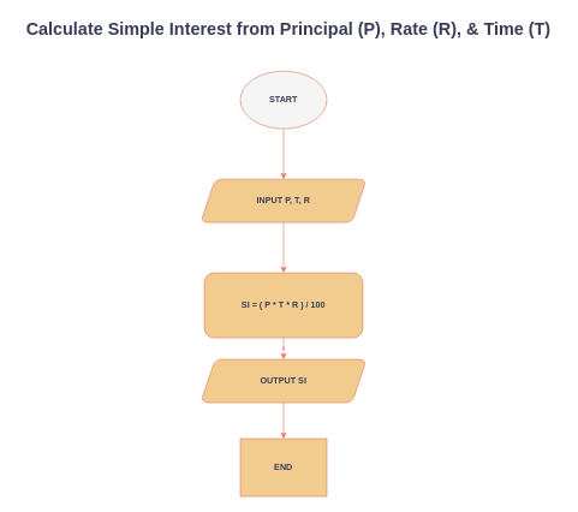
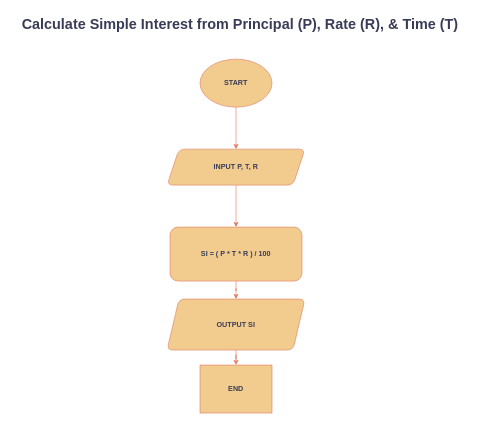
  <mxCell id="0" />
  <mxCell id="1" parent="0" />
  <mxCell id="2" value="" style="edgeStyle=orthogonalEdgeStyle;rounded=1;orthogonalLoop=1;jettySize=auto;html=1;labelBackgroundColor=none;strokeColor=#E07A5F;fontColor=default;align=center;fontStyle=1" parent="1" source="3" target="5" edge="1"><mxGeometry relative="1" as="geometry" /></mxCell>
- <mxCell id="3" value="START" style="ellipse;whiteSpace=wrap;html=1;rounded=1;labelBackgroundColor=none;fillColor=#f5f5f5;strokeColor=#E07A5F;fontColor=#393C56;align=center;fontStyle=1;" parent="1" vertex="1"><mxGeometry x="333" y="98" width="120" height="80" as="geometry" /></mxCell>
+ <mxCell id="3" value="START" style="ellipse;whiteSpace=wrap;html=1;rounded=1;labelBackgroundColor=none;fillColor=#F2CC8F;strokeColor=#E07A5F;fontColor=#393C56;align=center;fontStyle=1" parent="1" vertex="1"><mxGeometry x="333" y="98" width="120" height="80" as="geometry" /></mxCell>
  <mxCell id="4" value="" style="edgeStyle=orthogonalEdgeStyle;rounded=1;orthogonalLoop=1;jettySize=auto;html=1;labelBackgroundColor=none;strokeColor=#E07A5F;fontColor=default;align=center;fontStyle=1" parent="1" source="5" target="7" edge="1"><mxGeometry relative="1" as="geometry" /></mxCell>
  <mxCell id="5" value="INPUT P, T, R" style="shape=parallelogram;perimeter=parallelogramPerimeter;whiteSpace=wrap;html=1;fixedSize=1;rounded=1;labelBackgroundColor=none;fillColor=#F2CC8F;strokeColor=#E07A5F;fontColor=#393C56;align=center;fontStyle=1" parent="1" vertex="1"><mxGeometry x="278" y="248" width="230" height="60" as="geometry" /></mxCell>
  <mxCell id="6" value="" style="edgeStyle=orthogonalEdgeStyle;rounded=1;orthogonalLoop=1;jettySize=auto;html=1;labelBackgroundColor=none;strokeColor=#E07A5F;fontColor=default;align=center;fontStyle=1" parent="1" source="7" target="9" edge="1"><mxGeometry relative="1" as="geometry" /></mxCell>
  <mxCell id="7" value="SI = ( P * T * R ) / 100" style="rounded=1;whiteSpace=wrap;html=1;labelBackgroundColor=none;fillColor=#F2CC8F;strokeColor=#E07A5F;fontColor=#393C56;align=center;fontStyle=1" parent="1" vertex="1"><mxGeometry x="283" y="378" width="220" height="90" as="geometry" /></mxCell>
  <mxCell id="8" value="" style="edgeStyle=orthogonalEdgeStyle;rounded=1;orthogonalLoop=1;jettySize=auto;html=1;labelBackgroundColor=none;strokeColor=#E07A5F;fontColor=default;align=center;fontStyle=1" parent="1" source="9" target="10" edge="1"><mxGeometry relative="1" as="geometry" /></mxCell>
- <mxCell id="9" value="OUTPUT SI" style="shape=parallelogram;perimeter=parallelogramPerimeter;whiteSpace=wrap;html=1;fixedSize=1;rounded=1;labelBackgroundColor=none;fillColor=#F2CC8F;strokeColor=#E07A5F;fontColor=#393C56;align=center;fontStyle=1" parent="1" vertex="1"><mxGeometry x="278" y="498" width="230" height="60" as="geometry" /></mxCell>
+ <mxCell id="9" value="OUTPUT SI" style="shape=parallelogram;perimeter=parallelogramPerimeter;whiteSpace=wrap;html=1;fixedSize=1;rounded=1;labelBackgroundColor=none;fillColor=#F2CC8F;strokeColor=#E07A5F;fontColor=#393C56;align=center;fontStyle=1" parent="1" vertex="1"><mxGeometry x="278" y="498" width="230" height="85" as="geometry" /></mxCell>
  <mxCell id="10" value="END" style="whiteSpace=wrap;html=1;labelBackgroundColor=none;fillColor=#F2CC8F;strokeColor=#E07A5F;fontColor=#393C56;align=center;fontStyle=1;rounded=0;" parent="1" vertex="1"><mxGeometry x="333" y="608" width="120" height="80" as="geometry" /></mxCell>
  <mxCell id="11" value="&lt;h1 style=&quot;margin-top: 0px;&quot;&gt;Calculate Simple Interest from Principal (P), Rate (R), &amp;amp; Time (T)&lt;br&gt;&lt;/h1&gt;" style="text;html=1;whiteSpace=wrap;overflow=hidden;rounded=1;labelBackgroundColor=none;fontColor=#393C56;align=center;fontStyle=0" parent="1" vertex="1"><mxGeometry x="20" y="20" width="760" height="50" as="geometry" /></mxCell>
